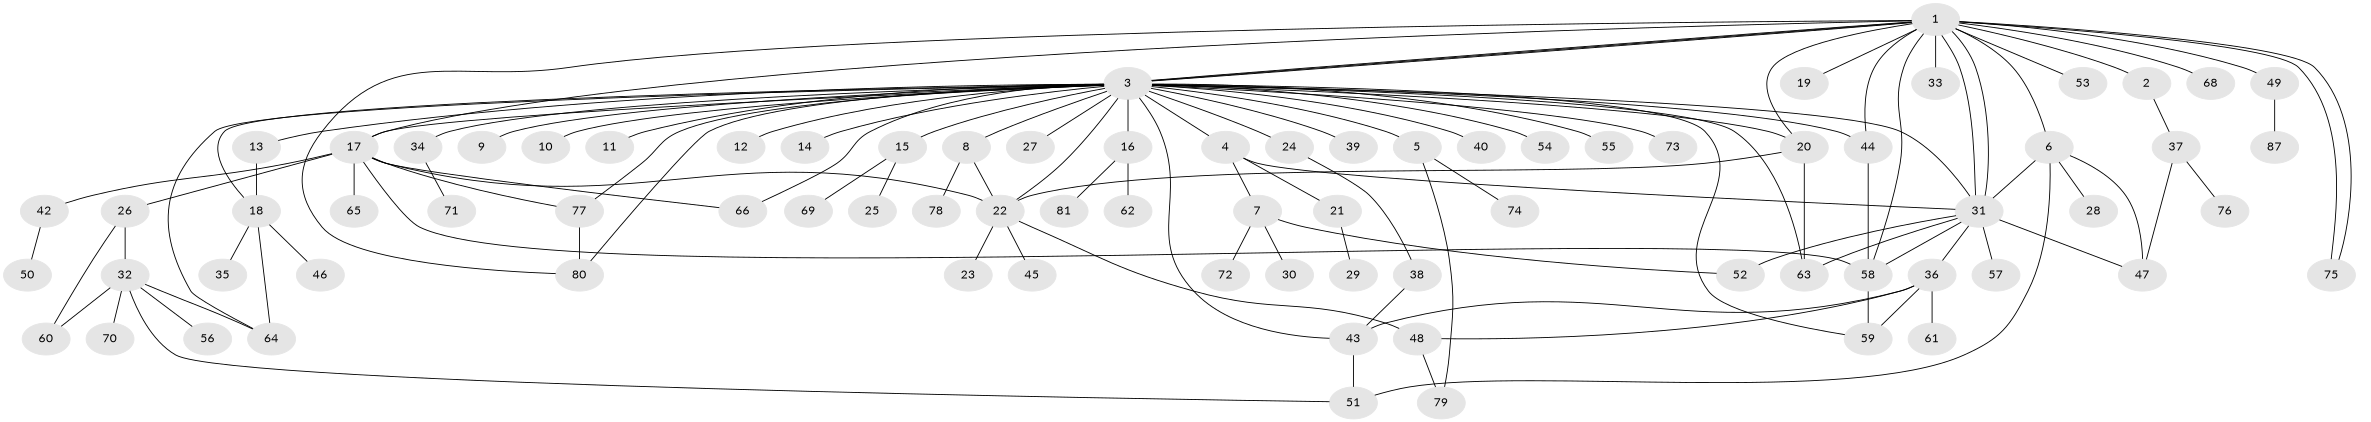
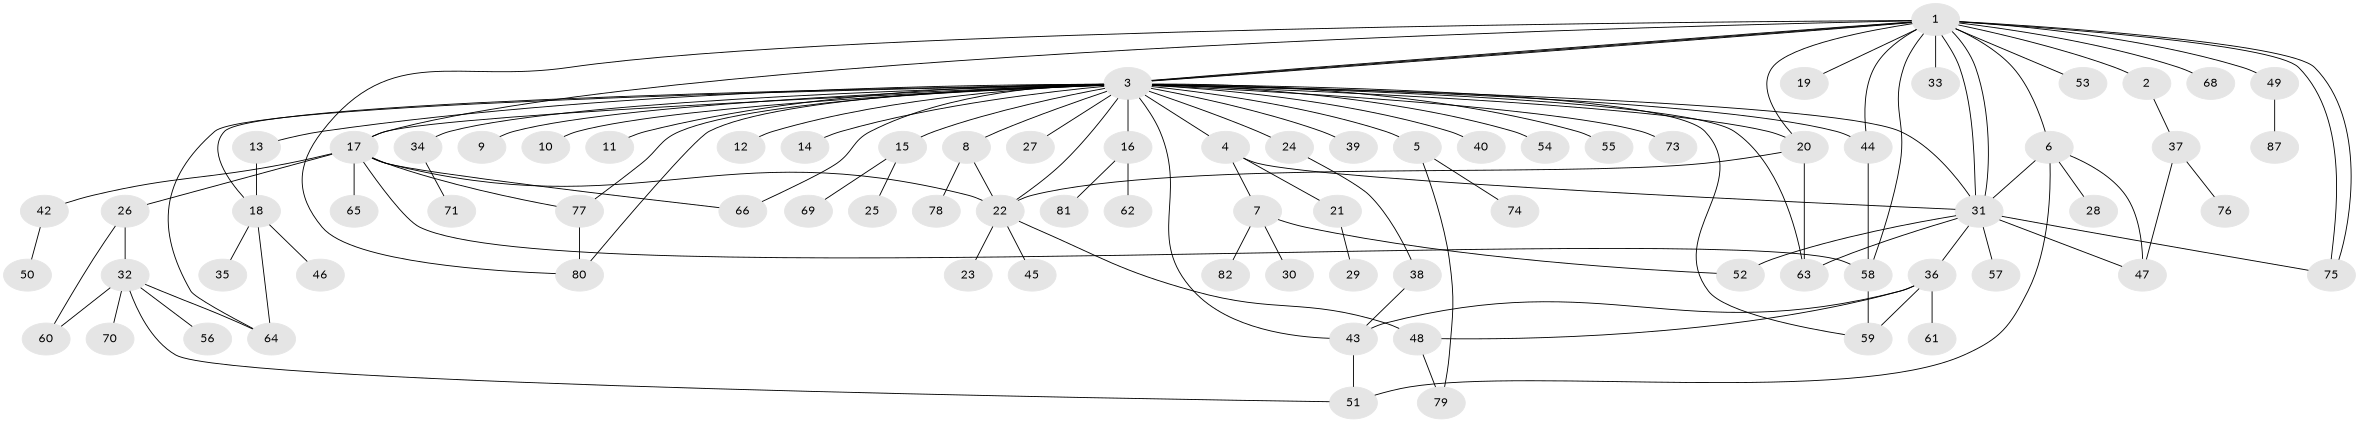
  graph {
    fontname=Lato
    node [color=gray90 fontname=Lato style=filled]
    edge [fontname=Lato]
    1
    2
    3
    6
    17
    19
    20
    31
    33
    44
    49
    53
    58
    68
    75
    80
    37
    4
    5
    8
    9
    10
    11
    12
    13
    14
    15
    16
    18
    22
    24
    27
    34
    39
    40
    43
    54
    55
    59
    63
    64
    66
    73
    77
    28
    47
    51
    26
    42
    65
    52
    36
    57
    n54 [label=87]
    76
    7
    21
    74
    79
    78
    25
    69
    62
    81
    35
    46
    23
    45
    48
    38
    71
    30
-   72
+   72 [label=82]
    29
    32
    60
    50
    56
    70
    61
    1 -- 2
    1 -- 3
    1 -- 3
    1 -- 3
    1 -- 6
    1 -- 17
    1 -- 19
    1 -- 20
    1 -- 31
    1 -- 31
    1 -- 33
    1 -- 44
    1 -- 49
    1 -- 53
    1 -- 58
    1 -- 68
    1 -- 75
    1 -- 75
    1 -- 80
    2 -- 37
    3 -- 17
    3 -- 20
    3 -- 31
    3 -- 44
    3 -- 80
    3 -- 4
    3 -- 5
    3 -- 8
    3 -- 9
    3 -- 10
    3 -- 11
    3 -- 12
    3 -- 13
    3 -- 14
    3 -- 15
    3 -- 16
    3 -- 18
    3 -- 22
    3 -- 24
    3 -- 27
    3 -- 34
    3 -- 39
    3 -- 40
    3 -- 43
    3 -- 54
    3 -- 55
    3 -- 59
    3 -- 63
    3 -- 64
    3 -- 66
    3 -- 73
    3 -- 77
    6 -- 31
    6 -- 28
    6 -- 47
    6 -- 51
    17 -- 58
    17 -- 22
    17 -- 66
    17 -- 77
    17 -- 26
    17 -- 42
    17 -- 65
    20 -- 22
    20 -- 63
-   31 -- 58
+   31 -- 75
    31 -- 63
    31 -- 47
    31 -- 52
    31 -- 36
    31 -- 57
    44 -- 58
    49 -- n54
    58 -- 59
    37 -- 47
    37 -- 76
    4 -- 31
    4 -- 7
    4 -- 21
    5 -- 74
    5 -- 79
    8 -- 22
    8 -- 78
    13 -- 18
    15 -- 25
    15 -- 69
    16 -- 62
    16 -- 81
    18 -- 64
    18 -- 35
    18 -- 46
    22 -- 23
    22 -- 45
    22 -- 48
    24 -- 38
    34 -- 71
    43 -- 51
    77 -- 80
    26 -- 32
    26 -- 60
    42 -- 50
    36 -- 43
    36 -- 59
    36 -- 48
    36 -- 61
    7 -- 52
    7 -- 30
    7 -- 72
    21 -- 29
    48 -- 79
    38 -- 43
    32 -- 64
    32 -- 51
    32 -- 60
    32 -- 56
    32 -- 70
  }
